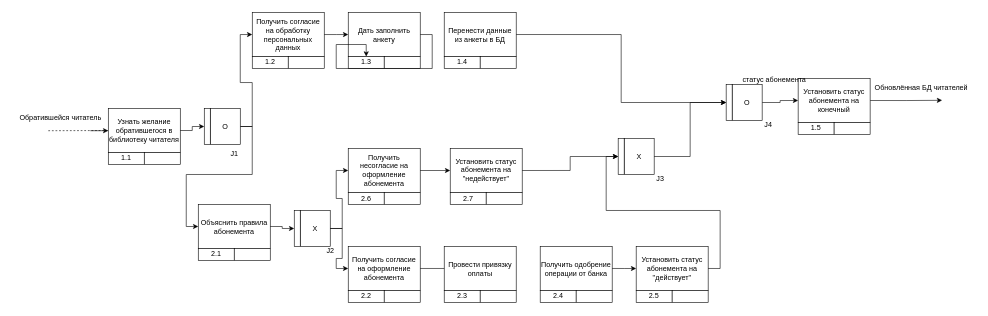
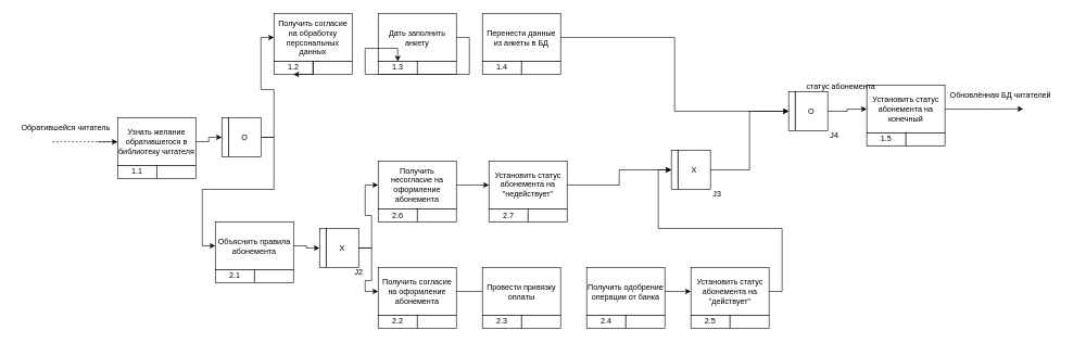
  <mxCell id="0" />
  <mxCell id="1" parent="0" />
  <mxCell id="2" value="" style="group" parent="1" vertex="1" connectable="0"><mxGeometry x="580" y="20" width="120" height="93.33" as="geometry" /></mxCell>
  <mxCell id="3" value="Дать за&lt;span style=&quot;background-color: initial;&quot;&gt;полнить анкету&lt;/span&gt;" style="rounded=0;whiteSpace=wrap;html=1;" parent="2" vertex="1"><mxGeometry width="120" height="73.333" as="geometry" /></mxCell>
  <mxCell id="4" value="1.3" style="rounded=0;whiteSpace=wrap;html=1;" parent="2" vertex="1"><mxGeometry y="73.33" width="60" height="20" as="geometry" /></mxCell>
  <mxCell id="5" value="" style="rounded=0;whiteSpace=wrap;html=1;" parent="2" vertex="1"><mxGeometry x="60" y="73.33" width="60" height="20" as="geometry" /></mxCell>
  <mxCell id="6" style="edgeStyle=orthogonalEdgeStyle;rounded=0;orthogonalLoop=1;jettySize=auto;html=1;exitX=0.5;exitY=1;exitDx=0;exitDy=0;" parent="2" source="5" target="5" edge="1"><mxGeometry relative="1" as="geometry" /></mxCell>
  <mxCell id="7" value="" style="group" parent="1" vertex="1" connectable="0"><mxGeometry x="740" y="20" width="120" height="93.33" as="geometry" /></mxCell>
  <mxCell id="8" value="Перенести данные из анкеты в БД" style="rounded=0;whiteSpace=wrap;html=1;" parent="7" vertex="1"><mxGeometry width="120" height="73.333" as="geometry" /></mxCell>
  <mxCell id="9" value="1.4" style="rounded=0;whiteSpace=wrap;html=1;" parent="7" vertex="1"><mxGeometry y="73.33" width="60" height="20" as="geometry" /></mxCell>
  <mxCell id="10" value="" style="rounded=0;whiteSpace=wrap;html=1;" parent="7" vertex="1"><mxGeometry x="60" y="73.33" width="60" height="20" as="geometry" /></mxCell>
  <mxCell id="11" style="edgeStyle=orthogonalEdgeStyle;rounded=0;orthogonalLoop=1;jettySize=auto;html=1;exitX=0.5;exitY=1;exitDx=0;exitDy=0;" parent="7" source="10" target="10" edge="1"><mxGeometry relative="1" as="geometry" /></mxCell>
  <mxCell id="12" value="" style="group" parent="1" vertex="1" connectable="0"><mxGeometry x="420" y="20" width="120" height="93.33" as="geometry" /></mxCell>
  <mxCell id="13" value="Получить согласие на обработку персональных данных" style="rounded=0;whiteSpace=wrap;html=1;" parent="12" vertex="1"><mxGeometry width="120" height="73.333" as="geometry" /></mxCell>
  <mxCell id="14" value="1.2" style="rounded=0;whiteSpace=wrap;html=1;" parent="12" vertex="1"><mxGeometry y="73.33" width="60" height="20" as="geometry" /></mxCell>
  <mxCell id="15" value="" style="rounded=0;whiteSpace=wrap;html=1;" parent="12" vertex="1"><mxGeometry x="60" y="73.33" width="60" height="20" as="geometry" /></mxCell>
  <mxCell id="16" style="edgeStyle=orthogonalEdgeStyle;rounded=0;orthogonalLoop=1;jettySize=auto;html=1;exitX=0.5;exitY=1;exitDx=0;exitDy=0;" parent="12" source="15" target="15" edge="1"><mxGeometry relative="1" as="geometry" /></mxCell>
- <mxCell id="17" value="" style="edgeStyle=orthogonalEdgeStyle;rounded=0;orthogonalLoop=1;jettySize=auto;html=1;entryX=0;entryY=0.5;entryDx=0;entryDy=0;" parent="1" source="13" target="3" edge="1"><mxGeometry relative="1" as="geometry" /></mxCell>
+ <mxCell id="17" value="" style="edgeStyle=orthogonalEdgeStyle;rounded=0;orthogonalLoop=1;jettySize=auto;html=1;" parent="1" source="13" target="14" edge="1"><mxGeometry relative="1" as="geometry" /></mxCell>
  <mxCell id="18" style="edgeStyle=orthogonalEdgeStyle;rounded=0;orthogonalLoop=1;jettySize=auto;html=1;exitX=1;exitY=0.5;exitDx=0;exitDy=0;" parent="1" source="3" target="4" edge="1"><mxGeometry relative="1" as="geometry" /></mxCell>
  <mxCell id="19" value="" style="group" parent="1" vertex="1" connectable="0"><mxGeometry x="330" y="340" width="120" height="93.33" as="geometry" /></mxCell>
  <mxCell id="20" value="Объяснить правила абонемента" style="rounded=0;whiteSpace=wrap;html=1;" parent="19" vertex="1"><mxGeometry width="120" height="73.333" as="geometry" /></mxCell>
  <mxCell id="21" value="2.1" style="rounded=0;whiteSpace=wrap;html=1;" parent="19" vertex="1"><mxGeometry y="73.33" width="60" height="20" as="geometry" /></mxCell>
  <mxCell id="22" value="" style="rounded=0;whiteSpace=wrap;html=1;" parent="19" vertex="1"><mxGeometry x="60" y="73.33" width="60" height="20" as="geometry" /></mxCell>
  <mxCell id="23" style="edgeStyle=orthogonalEdgeStyle;rounded=0;orthogonalLoop=1;jettySize=auto;html=1;exitX=0.5;exitY=1;exitDx=0;exitDy=0;" parent="19" source="22" target="22" edge="1"><mxGeometry relative="1" as="geometry" /></mxCell>
  <mxCell id="24" value="" style="group" parent="1" vertex="1" connectable="0"><mxGeometry x="1060" y="410" width="120" height="93.33" as="geometry" /></mxCell>
  <mxCell id="25" value="Установить статус абонемента на &quot;действует&quot;" style="rounded=0;whiteSpace=wrap;html=1;" parent="24" vertex="1"><mxGeometry width="120" height="73.333" as="geometry" /></mxCell>
  <mxCell id="26" value="2.5" style="rounded=0;whiteSpace=wrap;html=1;" parent="24" vertex="1"><mxGeometry y="73.33" width="60" height="20" as="geometry" /></mxCell>
  <mxCell id="27" value="" style="rounded=0;whiteSpace=wrap;html=1;" parent="24" vertex="1"><mxGeometry x="60" y="73.33" width="60" height="20" as="geometry" /></mxCell>
  <mxCell id="28" style="edgeStyle=orthogonalEdgeStyle;rounded=0;orthogonalLoop=1;jettySize=auto;html=1;exitX=0.5;exitY=1;exitDx=0;exitDy=0;" parent="24" source="27" target="27" edge="1"><mxGeometry relative="1" as="geometry" /></mxCell>
  <mxCell id="29" value="" style="group" parent="1" vertex="1" connectable="0"><mxGeometry x="580" y="410" width="120" height="93.33" as="geometry" /></mxCell>
  <mxCell id="30" value="Получить согласие на оформление абонемента" style="rounded=0;whiteSpace=wrap;html=1;" parent="29" vertex="1"><mxGeometry width="120" height="73.333" as="geometry" /></mxCell>
  <mxCell id="31" value="2.2" style="rounded=0;whiteSpace=wrap;html=1;" parent="29" vertex="1"><mxGeometry y="73.33" width="60" height="20" as="geometry" /></mxCell>
  <mxCell id="32" value="" style="rounded=0;whiteSpace=wrap;html=1;" parent="29" vertex="1"><mxGeometry x="60" y="73.33" width="60" height="20" as="geometry" /></mxCell>
  <mxCell id="33" style="edgeStyle=orthogonalEdgeStyle;rounded=0;orthogonalLoop=1;jettySize=auto;html=1;exitX=0.5;exitY=1;exitDx=0;exitDy=0;" parent="29" source="32" target="32" edge="1"><mxGeometry relative="1" as="geometry" /></mxCell>
  <mxCell id="34" value="" style="group" parent="1" vertex="1" connectable="0"><mxGeometry x="740" y="410" width="120" height="93.33" as="geometry" /></mxCell>
  <mxCell id="35" value="Провести привязку оплаты" style="rounded=0;whiteSpace=wrap;html=1;" parent="34" vertex="1"><mxGeometry width="120" height="73.333" as="geometry" /></mxCell>
  <mxCell id="36" value="2.3" style="rounded=0;whiteSpace=wrap;html=1;" parent="34" vertex="1"><mxGeometry y="73.33" width="60" height="20" as="geometry" /></mxCell>
  <mxCell id="37" value="" style="rounded=0;whiteSpace=wrap;html=1;" parent="34" vertex="1"><mxGeometry x="60" y="73.33" width="60" height="20" as="geometry" /></mxCell>
  <mxCell id="38" style="edgeStyle=orthogonalEdgeStyle;rounded=0;orthogonalLoop=1;jettySize=auto;html=1;exitX=0.5;exitY=1;exitDx=0;exitDy=0;" parent="34" source="37" target="37" edge="1"><mxGeometry relative="1" as="geometry" /></mxCell>
  <mxCell id="39" value="" style="group" parent="1" vertex="1" connectable="0"><mxGeometry x="900" y="410" width="120" height="93.33" as="geometry" /></mxCell>
  <mxCell id="40" value="Получить одобрение операции от банка" style="rounded=0;whiteSpace=wrap;html=1;" parent="39" vertex="1"><mxGeometry width="120" height="73.333" as="geometry" /></mxCell>
  <mxCell id="41" value="2.4" style="rounded=0;whiteSpace=wrap;html=1;" parent="39" vertex="1"><mxGeometry y="73.33" width="60" height="20" as="geometry" /></mxCell>
  <mxCell id="42" value="" style="rounded=0;whiteSpace=wrap;html=1;" parent="39" vertex="1"><mxGeometry x="60" y="73.33" width="60" height="20" as="geometry" /></mxCell>
  <mxCell id="43" style="edgeStyle=orthogonalEdgeStyle;rounded=0;orthogonalLoop=1;jettySize=auto;html=1;exitX=0.5;exitY=1;exitDx=0;exitDy=0;" parent="39" source="42" target="42" edge="1"><mxGeometry relative="1" as="geometry" /></mxCell>
  <mxCell id="44" style="edgeStyle=orthogonalEdgeStyle;rounded=0;orthogonalLoop=1;jettySize=auto;html=1;exitX=1;exitY=0.5;exitDx=0;exitDy=0;entryX=0;entryY=0.5;entryDx=0;entryDy=0;endArrow=none;" parent="1" source="30" target="35" edge="1"><mxGeometry relative="1" as="geometry" /></mxCell>
  <mxCell id="45" style="edgeStyle=orthogonalEdgeStyle;rounded=0;orthogonalLoop=1;jettySize=auto;html=1;exitX=1;exitY=0.5;exitDx=0;exitDy=0;" parent="1" source="40" target="25" edge="1"><mxGeometry relative="1" as="geometry" /></mxCell>
  <mxCell id="46" value="" style="group" parent="1" vertex="1" connectable="0"><mxGeometry x="750" y="246.67" width="120" height="93.33" as="geometry" /></mxCell>
  <mxCell id="47" value="Установить статус абонемента на &quot;недействует&quot;" style="rounded=0;whiteSpace=wrap;html=1;" parent="46" vertex="1"><mxGeometry width="120" height="73.333" as="geometry" /></mxCell>
  <mxCell id="48" value="2.7" style="rounded=0;whiteSpace=wrap;html=1;" parent="46" vertex="1"><mxGeometry y="73.33" width="60" height="20" as="geometry" /></mxCell>
  <mxCell id="49" value="" style="rounded=0;whiteSpace=wrap;html=1;" parent="46" vertex="1"><mxGeometry x="60" y="73.33" width="60" height="20" as="geometry" /></mxCell>
  <mxCell id="50" value="" style="group" parent="1" vertex="1" connectable="0"><mxGeometry x="1330" y="130" width="120" height="93.33" as="geometry" /></mxCell>
  <mxCell id="51" style="edgeStyle=orthogonalEdgeStyle;rounded=0;orthogonalLoop=1;jettySize=auto;html=1;exitX=1;exitY=0.5;exitDx=0;exitDy=0;" parent="50" source="52" edge="1"><mxGeometry relative="1" as="geometry"><mxPoint x="240" y="36.333" as="targetPoint" /></mxGeometry></mxCell>
  <mxCell id="52" value="Установить статус абонемента на конечный" style="rounded=0;whiteSpace=wrap;html=1;" parent="50" vertex="1"><mxGeometry width="120" height="73.333" as="geometry" /></mxCell>
  <mxCell id="53" value="1.5" style="rounded=0;whiteSpace=wrap;html=1;" parent="50" vertex="1"><mxGeometry y="73.33" width="60" height="20" as="geometry" /></mxCell>
  <mxCell id="54" value="" style="rounded=0;whiteSpace=wrap;html=1;" parent="50" vertex="1"><mxGeometry x="60" y="73.33" width="60" height="20" as="geometry" /></mxCell>
  <mxCell id="55" style="edgeStyle=orthogonalEdgeStyle;rounded=0;orthogonalLoop=1;jettySize=auto;html=1;exitX=0.5;exitY=1;exitDx=0;exitDy=0;" parent="50" source="54" target="54" edge="1"><mxGeometry relative="1" as="geometry" /></mxCell>
  <mxCell id="56" value="" style="group" parent="1" vertex="1" connectable="0"><mxGeometry x="580" y="246.67" width="120" height="93.33" as="geometry" /></mxCell>
  <mxCell id="57" value="Получить несогласие на оформление абонемента" style="rounded=0;whiteSpace=wrap;html=1;" parent="56" vertex="1"><mxGeometry width="120" height="73.333" as="geometry" /></mxCell>
  <mxCell id="58" value="2.6" style="rounded=0;whiteSpace=wrap;html=1;" parent="56" vertex="1"><mxGeometry y="73.33" width="60" height="20" as="geometry" /></mxCell>
  <mxCell id="59" value="" style="rounded=0;whiteSpace=wrap;html=1;" parent="56" vertex="1"><mxGeometry x="60" y="73.33" width="60" height="20" as="geometry" /></mxCell>
  <mxCell id="60" style="edgeStyle=orthogonalEdgeStyle;rounded=0;orthogonalLoop=1;jettySize=auto;html=1;exitX=0.5;exitY=1;exitDx=0;exitDy=0;" parent="56" source="59" target="59" edge="1"><mxGeometry relative="1" as="geometry" /></mxCell>
  <mxCell id="61" style="edgeStyle=orthogonalEdgeStyle;rounded=0;orthogonalLoop=1;jettySize=auto;html=1;" parent="1" source="57" target="47" edge="1"><mxGeometry relative="1" as="geometry" /></mxCell>
  <mxCell id="62" style="edgeStyle=orthogonalEdgeStyle;rounded=0;orthogonalLoop=1;jettySize=auto;html=1;exitX=1;exitY=0.5;exitDx=0;exitDy=0;entryX=0;entryY=0.5;entryDx=0;entryDy=0;" parent="1" source="8" target="80" edge="1"><mxGeometry relative="1" as="geometry" /></mxCell>
  <mxCell id="63" style="edgeStyle=orthogonalEdgeStyle;rounded=0;orthogonalLoop=1;jettySize=auto;html=1;exitX=1;exitY=0.5;exitDx=0;exitDy=0;entryX=0;entryY=0.5;entryDx=0;entryDy=0;" parent="1" source="79" target="52" edge="1"><mxGeometry relative="1" as="geometry" /></mxCell>
  <mxCell id="64" value="" style="group" parent="1" vertex="1" connectable="0"><mxGeometry x="180" y="180" width="120" height="93.33" as="geometry" /></mxCell>
  <mxCell id="65" value="Узнать желание обратившегося в библиотеку читателя" style="rounded=0;whiteSpace=wrap;html=1;" parent="64" vertex="1"><mxGeometry width="120" height="73.333" as="geometry" /></mxCell>
  <mxCell id="66" value="1.1" style="rounded=0;whiteSpace=wrap;html=1;" parent="64" vertex="1"><mxGeometry y="73.33" width="60" height="20" as="geometry" /></mxCell>
  <mxCell id="67" value="" style="rounded=0;whiteSpace=wrap;html=1;" parent="64" vertex="1"><mxGeometry x="60" y="73.33" width="60" height="20" as="geometry" /></mxCell>
  <mxCell id="68" style="edgeStyle=orthogonalEdgeStyle;rounded=0;orthogonalLoop=1;jettySize=auto;html=1;exitX=0.5;exitY=1;exitDx=0;exitDy=0;" parent="64" source="67" target="67" edge="1"><mxGeometry relative="1" as="geometry" /></mxCell>
  <mxCell id="69" style="edgeStyle=orthogonalEdgeStyle;rounded=0;orthogonalLoop=1;jettySize=auto;html=1;exitX=1;exitY=0.5;exitDx=0;exitDy=0;entryX=0;entryY=0.5;entryDx=0;entryDy=0;" parent="1" source="65" target="75" edge="1"><mxGeometry relative="1" as="geometry" /></mxCell>
  <mxCell id="70" style="edgeStyle=orthogonalEdgeStyle;rounded=0;orthogonalLoop=1;jettySize=auto;html=1;exitX=1;exitY=0.5;exitDx=0;exitDy=0;entryX=0;entryY=0.5;entryDx=0;entryDy=0;" parent="1" source="74" target="13" edge="1"><mxGeometry relative="1" as="geometry" /></mxCell>
  <mxCell id="71" style="edgeStyle=orthogonalEdgeStyle;rounded=0;orthogonalLoop=1;jettySize=auto;html=1;exitX=1;exitY=0.5;exitDx=0;exitDy=0;entryX=0;entryY=0.5;entryDx=0;entryDy=0;" parent="1" source="74" target="20" edge="1"><mxGeometry relative="1" as="geometry" /></mxCell>
  <mxCell id="72" value="" style="group" parent="1" vertex="1" connectable="0"><mxGeometry x="340" y="180" width="80" height="90" as="geometry" /></mxCell>
  <mxCell id="73" value="" style="group" parent="72" vertex="1" connectable="0"><mxGeometry width="60" height="60" as="geometry" /></mxCell>
  <mxCell id="74" value="О" style="rounded=0;whiteSpace=wrap;html=1;" parent="73" vertex="1"><mxGeometry x="10" width="50" height="60" as="geometry" /></mxCell>
  <mxCell id="75" value="" style="rounded=0;whiteSpace=wrap;html=1;" parent="73" vertex="1"><mxGeometry width="10" height="60" as="geometry" /></mxCell>
- <mxCell id="76" value="J1" style="text;html=1;align=center;verticalAlign=middle;resizable=0;points=[];autosize=1;strokeColor=none;fillColor=none;" parent="72" vertex="1"><mxGeometry x="30" y="60" width="40" height="30" as="geometry" /></mxCell>
  <mxCell id="77" value="" style="group" parent="1" vertex="1" connectable="0"><mxGeometry x="1210" y="140" width="90" height="83.33" as="geometry" /></mxCell>
  <mxCell id="78" value="" style="group" parent="77" vertex="1" connectable="0"><mxGeometry width="60" height="60" as="geometry" /></mxCell>
  <mxCell id="79" value="О" style="rounded=0;whiteSpace=wrap;html=1;" parent="78" vertex="1"><mxGeometry x="10" width="50" height="60" as="geometry" /></mxCell>
  <mxCell id="80" value="" style="rounded=0;whiteSpace=wrap;html=1;" parent="78" vertex="1"><mxGeometry width="10" height="60" as="geometry" /></mxCell>
  <mxCell id="81" value="J4" style="text;html=1;align=center;verticalAlign=middle;resizable=0;points=[];autosize=1;strokeColor=none;fillColor=none;" parent="77" vertex="1"><mxGeometry x="50" y="53.33" width="40" height="30" as="geometry" /></mxCell>
  <mxCell id="82" value="" style="group" parent="1" vertex="1" connectable="0"><mxGeometry x="1030" y="230" width="90" height="83.33" as="geometry" /></mxCell>
  <mxCell id="83" value="" style="group" parent="82" vertex="1" connectable="0"><mxGeometry width="60" height="60" as="geometry" /></mxCell>
  <mxCell id="84" value="X" style="rounded=0;whiteSpace=wrap;html=1;" parent="83" vertex="1"><mxGeometry x="10" width="50" height="60" as="geometry" /></mxCell>
  <mxCell id="85" value="" style="rounded=0;whiteSpace=wrap;html=1;" parent="83" vertex="1"><mxGeometry width="10" height="60" as="geometry" /></mxCell>
  <mxCell id="86" value="J3" style="text;html=1;align=center;verticalAlign=middle;resizable=0;points=[];autosize=1;strokeColor=none;fillColor=none;" parent="82" vertex="1"><mxGeometry x="50" y="53.33" width="40" height="30" as="geometry" /></mxCell>
  <mxCell id="87" style="edgeStyle=orthogonalEdgeStyle;rounded=0;orthogonalLoop=1;jettySize=auto;html=1;exitX=1;exitY=0.5;exitDx=0;exitDy=0;entryX=0;entryY=0.5;entryDx=0;entryDy=0;" parent="1" source="84" target="80" edge="1"><mxGeometry relative="1" as="geometry" /></mxCell>
  <mxCell id="88" style="edgeStyle=orthogonalEdgeStyle;rounded=0;orthogonalLoop=1;jettySize=auto;html=1;exitX=1;exitY=0.5;exitDx=0;exitDy=0;entryX=0;entryY=0.5;entryDx=0;entryDy=0;" parent="1" source="47" target="85" edge="1"><mxGeometry relative="1" as="geometry" /></mxCell>
  <mxCell id="89" style="edgeStyle=orthogonalEdgeStyle;rounded=0;orthogonalLoop=1;jettySize=auto;html=1;exitX=1;exitY=0.5;exitDx=0;exitDy=0;entryX=0;entryY=0.5;entryDx=0;entryDy=0;" parent="1" source="25" target="85" edge="1"><mxGeometry relative="1" as="geometry" /></mxCell>
  <mxCell id="90" value="" style="group" parent="1" vertex="1" connectable="0"><mxGeometry x="80" y="217" width="100" as="geometry" /></mxCell>
  <mxCell id="91" value="" style="endArrow=none;dashed=1;html=1;rounded=0;entryX=0;entryY=0.5;entryDx=0;entryDy=0;" parent="90" target="65" edge="1"><mxGeometry width="50" height="50" relative="1" as="geometry"><mxPoint as="sourcePoint" /><mxPoint x="20" y="-20.33" as="targetPoint" /></mxGeometry></mxCell>
  <mxCell id="92" value="" style="endArrow=classic;html=1;rounded=0;" parent="90" edge="1"><mxGeometry width="50" height="50" relative="1" as="geometry"><mxPoint x="70" as="sourcePoint" /><mxPoint x="100" as="targetPoint" /></mxGeometry></mxCell>
  <mxCell id="93" value="Обновлённая БД читателей" style="text;html=1;align=center;verticalAlign=middle;resizable=0;points=[];autosize=1;strokeColor=none;fillColor=none;" parent="1" vertex="1"><mxGeometry x="1445" y="130" width="180" height="30" as="geometry" /></mxCell>
  <mxCell id="94" value="Обратившейся читатель" style="text;html=1;align=center;verticalAlign=middle;resizable=0;points=[];autosize=1;strokeColor=none;fillColor=none;" parent="1" vertex="1"><mxGeometry y="180" width="160" height="30" as="geometry" x="20" /></mxCell>
  <mxCell id="95" value="" style="group" parent="1" vertex="1" connectable="0"><mxGeometry x="520" y="350" width="90" height="83.33" as="geometry" /></mxCell>
  <mxCell id="96" value="" style="group" parent="95" vertex="1" connectable="0"><mxGeometry width="60" height="60" as="geometry" /></mxCell>
  <mxCell id="97" value="X" style="rounded=0;whiteSpace=wrap;html=1;" parent="96" vertex="1"><mxGeometry x="-20" width="50" height="60" as="geometry" /></mxCell>
  <mxCell id="98" value="" style="rounded=0;whiteSpace=wrap;html=1;" parent="96" vertex="1"><mxGeometry x="-30" width="10" height="60" as="geometry" /></mxCell>
  <mxCell id="99" value="J2" style="text;html=1;align=center;verticalAlign=middle;resizable=0;points=[];autosize=1;strokeColor=none;fillColor=none;" parent="95" vertex="1"><mxGeometry x="10" y="53.33" width="40" height="30" as="geometry" /></mxCell>
  <mxCell id="100" style="edgeStyle=orthogonalEdgeStyle;rounded=0;orthogonalLoop=1;jettySize=auto;html=1;exitX=1;exitY=0.5;exitDx=0;exitDy=0;entryX=0;entryY=0.5;entryDx=0;entryDy=0;" parent="1" source="20" target="98" edge="1"><mxGeometry relative="1" as="geometry" /></mxCell>
  <mxCell id="101" style="edgeStyle=orthogonalEdgeStyle;rounded=0;orthogonalLoop=1;jettySize=auto;html=1;exitX=1;exitY=0.5;exitDx=0;exitDy=0;entryX=0;entryY=0.5;entryDx=0;entryDy=0;" parent="1" source="97" target="57" edge="1"><mxGeometry relative="1" as="geometry" /></mxCell>
  <mxCell id="102" style="edgeStyle=orthogonalEdgeStyle;rounded=0;orthogonalLoop=1;jettySize=auto;html=1;exitX=1;exitY=0.5;exitDx=0;exitDy=0;entryX=0;entryY=0.5;entryDx=0;entryDy=0;" parent="1" source="97" target="30" edge="1"><mxGeometry relative="1" as="geometry" /></mxCell>
  <mxCell id="103" value="статус абонемента" style="text;html=1;align=center;verticalAlign=middle;resizable=0;points=[];autosize=1;strokeColor=none;fillColor=none;" parent="1" vertex="1"><mxGeometry x="1225" y="118" width="130" height="30" as="geometry" /></mxCell>
